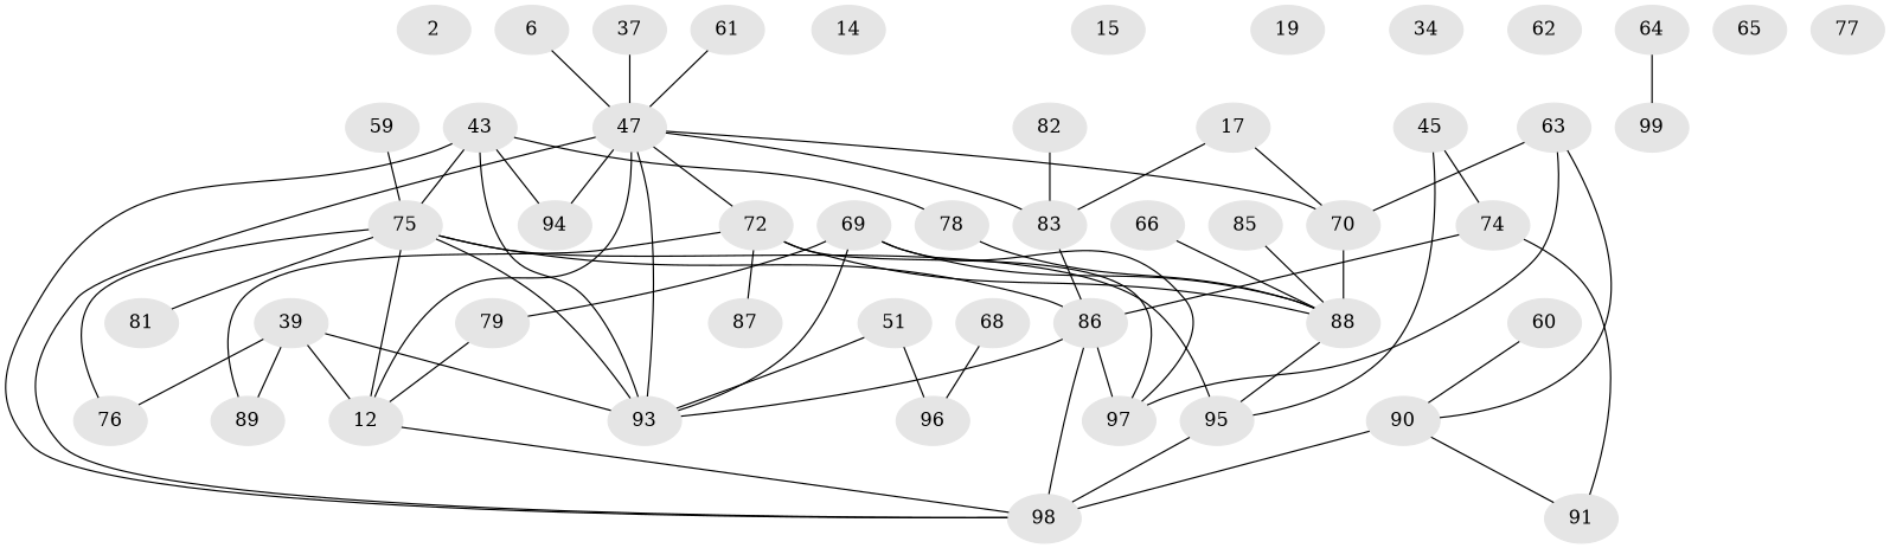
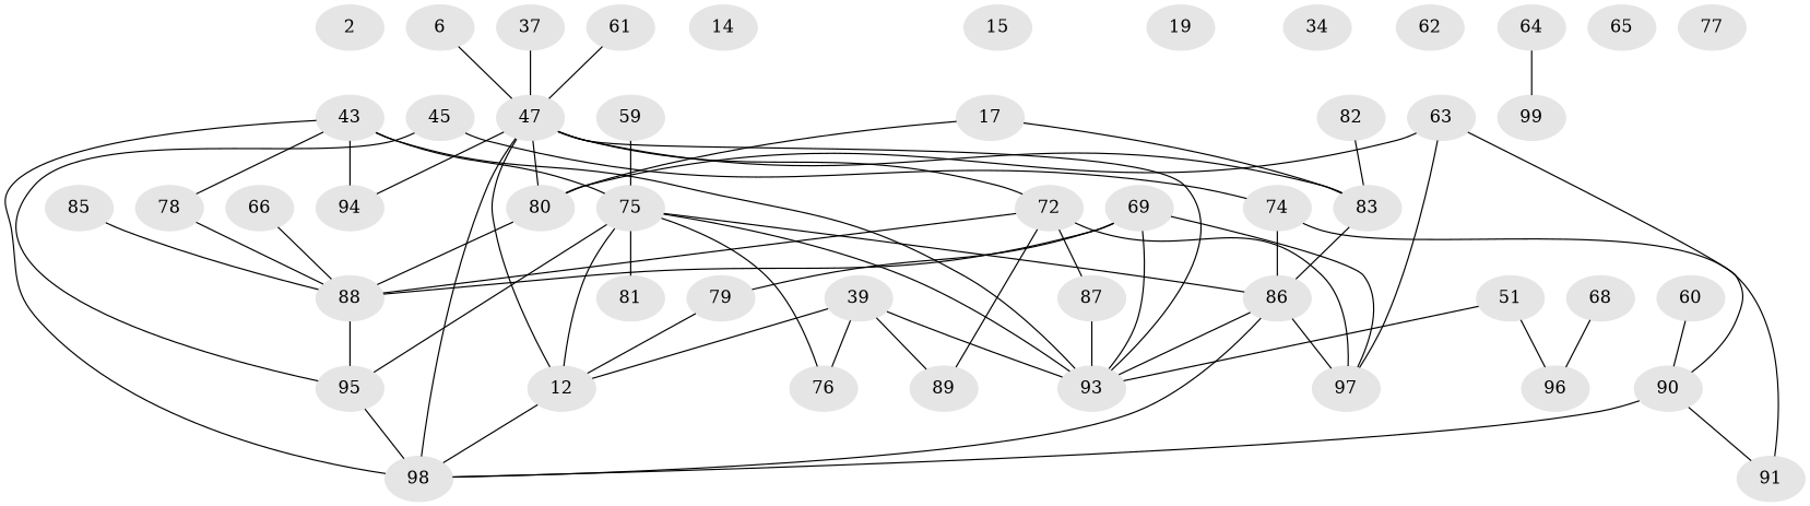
  graph {
    node [color=gray90 style=filled]
    2
    n2 [label=47 super="+26+30+36"]
-   80 [super="+31" label=70]
+   80 [super="+31"]
    n4 [label=12 super="+44+13+35+47+70"]
    93 [super="+49"]
    n6 [label=94]
    98 [super="+10+52+94"]
    83 [super="+4+32"]
    72 [super="+33"]
    6
    14
    15
    88 [super="+57+41+50+54"]
    17
    19
    34
    37
    39 [super="+9"]
    76
    89
    43 [super="+8+28"]
    75 [super="+55+42"]
    78 [super="+48"]
    95 [super="+40+53"]
    86 [super="+73"]
    81
    74 [super="+18"]
    91
    45
    51 [super="+27"]
    96
    59
    90 [super="+7+56"]
    60
    61
    62
    63
    97
    64
    99
    65
    66
    87
    68
    69
    79
    77
    82
    85
    n2 -- 80
    n2 -- n4
    n2 -- 93
    n2 -- n6
    n2 -- 98 [weight=3]
    n2 -- 83
    n2 -- 72
    80 -- 88
    n4 -- 98
    83 -- 86
    72 -- 88
    72 -- 89
    72 -- 97
    72 -- 87
    6 -- n2
    88 -- 95
    17 -- 80
    17 -- 83
    37 -- n2 [weight=2]
    39 -- n4
    39 -- 93 [weight=3]
    39 -- 76
    39 -- 89
    43 -- 93 [weight=2]
    43 -- n6
    43 -- 98
    43 -- 75
    43 -- 78
    75 -- n4 [weight=3]
    75 -- 93 [weight=2]
    75 -- 76
    75 -- 95 [weight=3]
    75 -- 86 [weight=3]
    75 -- 81
    78 -- 88
    95 -- 98 [weight=2]
    86 -- 93 [weight=2]
    86 -- 98
    86 -- 97 [weight=2]
    74 -- 86 [weight=3]
    74 -- 91
    45 -- 95
    45 -- 74
    51 -- 93 [weight=3]
    51 -- 96
    59 -- 75
    90 -- 98 [weight=3]
    90 -- 91
    60 -- 90
    61 -- n2
    63 -- 80 [weight=2]
    63 -- 90
    63 -- 97
    64 -- 99
    66 -- 88
+   87 -- 93
    68 -- 96
    69 -- 93
    69 -- 88
    69 -- 97
    69 -- 79
    79 -- n4
    82 -- 83
    85 -- 88
  }
